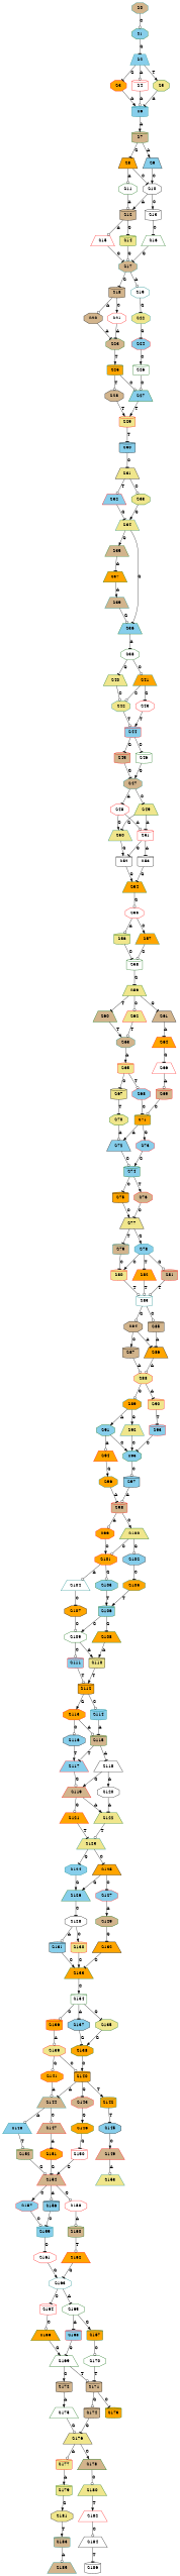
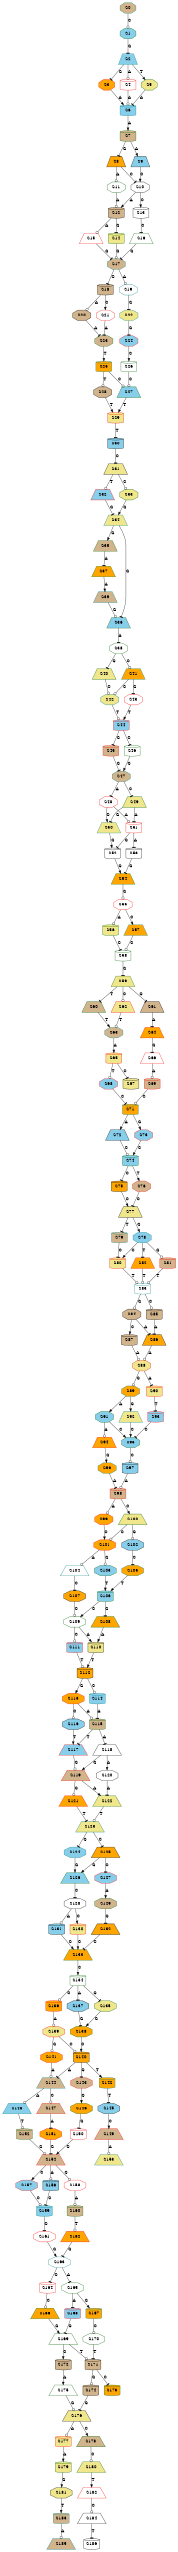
  strict digraph {
    node [color=red fillcolor=tan shape=octagon style=filled]
    edge [arrowhead=tee]
    S0 [color=teal]
    S1 [color=darkgreen fillcolor=skyblue]
    S2 [color=teal fillcolor=skyblue shape=trapezium]
    S3 [fillcolor=orange]
    S4 [fillcolor=white shape=cylinder]
    S5 [color=darkgreen fillcolor=khaki]
    S6 [color=teal fillcolor=skyblue shape=cylinder]
    S7 [color=darkgreen shape=cylinder]
    S8 [color=black fillcolor=orange shape=trapezium]
    S9 [color=black fillcolor=skyblue shape=trapezium]
    S10 [color=black fillcolor=white]
    S11 [color=darkgreen fillcolor=white]
    S12 [color=black shape=cylinder]
    S13 [color=black fillcolor=white shape=cylinder]
    S14 [color=darkgreen fillcolor=khaki shape=cylinder]
    S15 [fillcolor=white shape=trapezium]
    S16 [color=darkgreen fillcolor=white shape=trapezium]
    S17 [color=teal]
    S18 [color=black shape=cylinder]
    S19 [color=teal fillcolor=white]
    S20 [color=black]
    S21 [fillcolor=white]
    S22 [color=teal fillcolor=khaki]
    S23 [color=darkgreen]
    S24 [fillcolor=skyblue]
    S25 [color=teal fillcolor=orange shape=cylinder]
    S26 [color=darkgreen fillcolor=white shape=cylinder]
    S27 [color=darkgreen fillcolor=skyblue shape=trapezium]
    S28 [color=black]
    S29 [fillcolor=khaki shape=cylinder]
    S30 [color=black fillcolor=skyblue shape=cylinder]
    S31 [color=black fillcolor=khaki shape=trapezium]
    S32 [fillcolor=skyblue shape=trapezium]
    S33 [color=darkgreen fillcolor=khaki]
    S34 [color=teal fillcolor=khaki shape=trapezium]
    S35 [color=darkgreen shape=trapezium]
    S36 [color=darkgreen fillcolor=skyblue shape=trapezium]
    S37 [color=darkgreen fillcolor=orange shape=trapezium]
    S38 [color=darkgreen fillcolor=white]
    S39 [color=teal shape=trapezium]
    S40 [color=darkgreen fillcolor=khaki shape=trapezium]
    S41 [color=teal fillcolor=orange shape=trapezium]
    S42 [color=teal fillcolor=khaki]
    S43 [fillcolor=white]
    S44 [fillcolor=skyblue shape=cylinder]
    S45 [shape=cylinder]
    S46 [color=darkgreen fillcolor=white shape=cylinder]
    S47 [color=teal]
    S48 [fillcolor=white]
    S49 [color=darkgreen fillcolor=khaki shape=trapezium]
    S50 [color=teal fillcolor=khaki shape=trapezium]
    S51 [fillcolor=white shape=cylinder]
    S52 [color=black fillcolor=white shape=cylinder]
    S53 [color=black fillcolor=white shape=cylinder]
    S54 [color=darkgreen fillcolor=orange shape=trapezium]
    S55 [fillcolor=white]
    S56 [color=darkgreen fillcolor=khaki shape=cylinder]
    S57 [color=teal fillcolor=orange shape=trapezium]
    S58 [color=darkgreen fillcolor=white shape=cylinder]
    S59 [color=darkgreen fillcolor=khaki shape=trapezium]
    S60 [color=darkgreen shape=trapezium]
    S61 [color=black shape=trapezium]
    S62 [fillcolor=khaki shape=trapezium]
    S63 [color=teal]
    S64 [fillcolor=orange shape=trapezium]
    S65 [fillcolor=khaki shape=cylinder]
    S66 [fillcolor=white shape=trapezium]
    S67 [color=black fillcolor=khaki shape=cylinder]
    S68 [fillcolor=skyblue]
    S69 [shape=cylinder]
-   S70 [color=darkgreen fillcolor=khaki]
    S71 [color=teal fillcolor=orange shape=cylinder]
    S72 [color=black fillcolor=skyblue shape=trapezium]
    S73 [fillcolor=skyblue]
    S74 [color=darkgreen fillcolor=skyblue shape=cylinder]
    S75 [color=black fillcolor=orange shape=cylinder]
    S76
    S77 [color=black fillcolor=khaki shape=trapezium]
    S78 [color=teal fillcolor=skyblue]
    S79 [color=teal shape=cylinder]
    S80 [fillcolor=khaki shape=cylinder]
    S81 [shape=cylinder]
    S82 [fillcolor=orange shape=trapezium]
    S83 [color=teal fillcolor=white shape=cylinder]
    S84 [color=black]
    S85 [color=black shape=cylinder]
    S86 [color=black fillcolor=orange shape=trapezium]
    S87 [color=black shape=cylinder]
    S88 [fillcolor=khaki]
    S89 [color=teal fillcolor=orange]
    S90 [fillcolor=khaki shape=cylinder]
    S91 [color=darkgreen fillcolor=skyblue]
    S92 [color=teal fillcolor=khaki shape=trapezium]
    S93 [fillcolor=skyblue shape=cylinder]
    S94 [fillcolor=orange shape=trapezium]
    S95 [color=darkgreen fillcolor=skyblue]
    S96 [color=teal fillcolor=orange]
    S97 [color=black fillcolor=skyblue shape=cylinder]
    S98 [shape=cylinder]
    S99 [fillcolor=orange]
    S100 [color=darkgreen fillcolor=khaki shape=trapezium]
    S101 [fillcolor=orange]
    S102 [color=black fillcolor=skyblue]
    S103 [color=darkgreen fillcolor=skyblue]
    S104 [color=teal fillcolor=white shape=trapezium]
    S105 [color=teal fillcolor=orange]
    S106 [color=darkgreen fillcolor=skyblue shape=cylinder]
    S107 [color=black fillcolor=orange]
    S108 [color=darkgreen fillcolor=orange shape=trapezium]
    S109 [color=darkgreen fillcolor=white]
    S110 [color=black fillcolor=khaki shape=cylinder]
    S111 [fillcolor=skyblue shape=cylinder]
    S112 [color=black fillcolor=orange shape=cylinder]
    S113 [fillcolor=orange]
    S114 [color=teal fillcolor=skyblue shape=cylinder]
    S115 [color=darkgreen shape=cylinder]
    S116 [color=black fillcolor=skyblue]
    S117 [fillcolor=skyblue shape=trapezium]
    S118 [color=black fillcolor=white shape=trapezium]
    S119 [shape=trapezium]
    S120 [color=black fillcolor=white]
    S121 [fillcolor=orange shape=trapezium]
    S122 [color=darkgreen fillcolor=khaki shape=trapezium]
    S123 [color=teal fillcolor=khaki shape=trapezium]
    S124 [color=teal fillcolor=skyblue]
    S125 [color=black fillcolor=orange shape=trapezium]
    S126 [color=darkgreen fillcolor=skyblue shape=trapezium]
    S127 [fillcolor=skyblue]
    S128 [color=black fillcolor=white]
    S129 [color=darkgreen]
    S130 [fillcolor=khaki shape=cylinder]
    S131 [color=black fillcolor=skyblue shape=cylinder]
    S132 [color=black fillcolor=orange shape=trapezium]
    S133 [color=darkgreen fillcolor=orange shape=trapezium]
    S134 [color=darkgreen fillcolor=white shape=cylinder]
    S135 [color=darkgreen fillcolor=khaki]
    S136 [fillcolor=orange shape=cylinder]
    S137 [color=black fillcolor=skyblue]
    S138 [color=darkgreen fillcolor=orange]
    S139 [fillcolor=khaki]
    S140 [color=black fillcolor=orange shape=cylinder]
    S141 [fillcolor=orange]
    S142 [color=teal fillcolor=orange shape=cylinder]
    S143
    S144 [color=teal shape=trapezium]
    S145 [color=black fillcolor=skyblue]
    S146 [color=darkgreen fillcolor=orange]
    S147 [shape=trapezium]
    S148 [color=teal fillcolor=skyblue shape=trapezium]
    S149 [shape=trapezium]
    S150 [fillcolor=white shape=cylinder]
    S151 [fillcolor=orange]
    S152 [color=darkgreen shape=cylinder]
    S153 [color=teal fillcolor=khaki shape=trapezium]
    S154 [shape=trapezium]
    S156 [color=black fillcolor=skyblue shape=cylinder]
    S157 [fillcolor=skyblue]
    S158 [fillcolor=white]
    S159 [color=teal fillcolor=skyblue shape=cylinder]
    S160 [color=darkgreen shape=cylinder]
    S161 [fillcolor=white]
    S162 [fillcolor=orange shape=trapezium]
    S163 [color=teal fillcolor=white]
    S164 [fillcolor=white shape=cylinder]
    S165 [color=darkgreen fillcolor=white]
    S166 [color=darkgreen fillcolor=orange shape=trapezium]
    S167 [color=teal fillcolor=orange shape=cylinder]
    S168 [fillcolor=skyblue shape=cylinder]
    S169 [color=darkgreen fillcolor=white shape=trapezium]
    S170 [color=darkgreen fillcolor=white]
    S171 [color=black shape=cylinder]
    S172 [color=black shape=cylinder]
    S173 [color=darkgreen fillcolor=orange shape=cylinder]
    S174 [color=black shape=cylinder]
    S175 [color=darkgreen fillcolor=white shape=trapezium]
    S176 [color=black fillcolor=khaki shape=trapezium]
    S177 [fillcolor=khaki shape=cylinder]
    S178 [color=darkgreen shape=trapezium]
    S179 [color=darkgreen fillcolor=khaki shape=cylinder]
    S180 [color=darkgreen fillcolor=khaki shape=trapezium]
    S181 [color=black fillcolor=khaki]
    S182 [fillcolor=white shape=trapezium]
    S183 [color=teal shape=cylinder]
    S184 [color=black fillcolor=white shape=trapezium]
    S185 [color=teal shape=trapezium]
    S186 [color=black fillcolor=white shape=cylinder]
    S0 -> S1 [arrowhead=odot label=C]
    S1 -> S2 [label=G]
    S2 -> S3 [label=G]
    S2 -> S4 [arrowhead=odot label=A]
    S2 -> S5 [arrowhead=normal label=T]
    S3 -> S6 [arrowhead=normal label=A]
    S4 -> S6 [arrowhead=odot label=A]
    S5 -> S6 [label=A]
    S6 -> S7 [arrowhead=normal label=A]
    S7 -> S8 [label=G]
    S7 -> S9 [arrowhead=normal label=A]
    S8 -> S10 [label=C]
    S8 -> S11 [arrowhead=odot label=A]
    S9 -> S10 [arrowhead=normal label=C]
    S10 -> S12 [arrowhead=normal label=A]
    S10 -> S13 [arrowhead=normal label=C]
    S11 -> S12 [arrowhead=odot label=A]
    S12 -> S14 [label=G]
    S12 -> S15 [arrowhead=odot label=A]
    S13 -> S16 [label=C]
    S14 -> S17 [arrowhead=odot label=G]
    S15 -> S17 [label=G]
    S16 -> S17 [label=G]
    S17 -> S18 [label=G]
    S17 -> S19 [arrowhead=odot label=A]
    S18 -> S20 [arrowhead=odot label=A]
    S18 -> S21 [arrowhead=normal label=C]
    S19 -> S22 [label=G]
    S20 -> S23 [label=A]
    S21 -> S23 [label=A]
    S22 -> S24 [label=G]
    S23 -> S25 [arrowhead=normal label=T]
    S24 -> S26 [arrowhead=normal label=C]
    S25 -> S27 [arrowhead=odot label=C]
    S25 -> S28 [arrowhead=odot label=T]
    S26 -> S27 [arrowhead=odot label=C]
    S27 -> S29 [arrowhead=normal label=T]
    S28 -> S29 [arrowhead=normal label=T]
    S29 -> S30 [label=T]
    S30 -> S31 [label=C]
    S31 -> S32 [arrowhead=odot label=T]
    S31 -> S33 [arrowhead=odot label=C]
    S32 -> S34 [label=G]
    S33 -> S34 [arrowhead=normal label=G]
    S34 -> S35 [arrowhead=normal label=G]
    S34 -> S36 [label=G]
    S35 -> S37 [label=A]
    S36 -> S38 [label=A]
    S37 -> S39 [arrowhead=normal label=A]
    S38 -> S40 [label=G]
    S38 -> S41 [arrowhead=odot label=C]
    S39 -> S36 [arrowhead=odot label=G]
    S40 -> S42 [arrowhead=odot label=C]
    S41 -> S42 [arrowhead=odot label=C]
    S41 -> S43 [label=G]
    S42 -> S44 [arrowhead=odot label=T]
    S43 -> S44 [arrowhead=normal label=T]
    S44 -> S45 [label=G]
    S44 -> S46 [label=C]
    S45 -> S47 [label=G]
    S46 -> S47 [arrowhead=normal label=G]
    S47 -> S48 [label=A]
    S47 -> S49 [label=C]
    S48 -> S50 [arrowhead=normal label=G]
    S48 -> S51 [arrowhead=odot label=A]
    S49 -> S50 [label=G]
    S49 -> S51 [label=A]
    S50 -> S52 [arrowhead=normal label=G]
    S51 -> S52 [label=G]
    S51 -> S53 [label=A]
    S52 -> S54 [arrowhead=normal label=G]
    S53 -> S54 [label=G]
    S54 -> S55 [arrowhead=odot label=G]
    S55 -> S56 [arrowhead=odot label=A]
    S55 -> S57 [arrowhead=normal label=C]
    S56 -> S58 [label=C]
    S57 -> S58 [arrowhead=odot label=C]
    S58 -> S59 [label=G]
    S59 -> S60 [label=T]
    S59 -> S61 [label=G]
    S59 -> S62 [arrowhead=odot label=C]
    S60 -> S63 [arrowhead=normal label=T]
    S61 -> S64 [label=A]
    S62 -> S63 [arrowhead=odot label=T]
    S63 -> S65 [arrowhead=normal label=A]
    S64 -> S66 [label=G]
    S65 -> S67 [label=C]
    S65 -> S68 [arrowhead=odot label=T]
    S66 -> S69 [arrowhead=odot label=A]
-   S67 -> S70 [label=T]
    S68 -> S71 [label=C]
    S69 -> S71 [arrowhead=odot label=C]
-   S70 -> S72 [arrowhead=odot label=A]
    S71 -> S72 [arrowhead=normal label=A]
    S71 -> S73 [arrowhead=normal label=G]
    S72 -> S74 [arrowhead=odot label=C]
    S73 -> S74 [arrowhead=normal label=C]
    S74 -> S75 [label=C]
    S74 -> S76 [arrowhead=normal label=T]
    S75 -> S77 [arrowhead=normal label=C]
    S76 -> S77 [label=C]
    S77 -> S78 [arrowhead=normal label=G]
    S77 -> S79 [label=T]
    S78 -> S80 [arrowhead=normal label=C]
    S78 -> S81 [arrowhead=odot label=G]
    S78 -> S82 [label=T]
    S79 -> S80 [label=C]
    S80 -> S83 [arrowhead=odot label=T]
    S81 -> S83 [arrowhead=odot label=T]
    S82 -> S83 [arrowhead=odot label=T]
    S83 -> S84 [arrowhead=odot label=G]
    S83 -> S85 [arrowhead=odot label=C]
    S84 -> S86 [label=A]
    S84 -> S87 [arrowhead=normal label=C]
    S85 -> S86 [label=A]
    S86 -> S88 [arrowhead=odot label=A]
    S87 -> S88 [arrowhead=odot label=A]
    S88 -> S89 [arrowhead=odot label=G]
    S88 -> S90 [label=A]
    S89 -> S91 [arrowhead=normal label=A]
    S89 -> S92 [arrowhead=normal label=G]
    S90 -> S93 [label=T]
    S91 -> S94 [arrowhead=odot label=A]
    S91 -> S95 [arrowhead=normal label=C]
    S92 -> S95 [arrowhead=normal label=C]
    S93 -> S95 [label=C]
    S94 -> S96 [arrowhead=normal label=G]
    S95 -> S97 [arrowhead=odot label=C]
    S96 -> S98 [label=A]
    S97 -> S98 [arrowhead=odot label=A]
    S98 -> S99 [arrowhead=odot label=A]
    S98 -> S100 [arrowhead=normal label=C]
    S99 -> S101 [arrowhead=normal label=C]
    S100 -> S101 [arrowhead=odot label=C]
    S100 -> S102 [arrowhead=odot label=G]
    S101 -> S103 [arrowhead=odot label=G]
    S101 -> S104 [arrowhead=odot label=A]
    S102 -> S105 [label=C]
    S103 -> S106 [arrowhead=normal label=T]
    S104 -> S107 [label=C]
    S105 -> S106 [arrowhead=normal label=T]
    S106 -> S108 [label=G]
    S106 -> S109 [arrowhead=normal label=C]
    S107 -> S109 [arrowhead=odot label=C]
    S108 -> S110 [arrowhead=normal label=A]
    S109 -> S110 [arrowhead=normal label=A]
    S109 -> S111 [arrowhead=odot label=C]
    S110 -> S112 [arrowhead=normal label=T]
    S111 -> S112 [arrowhead=odot label=T]
    S112 -> S113 [arrowhead=normal label=G]
    S112 -> S114 [arrowhead=odot label=C]
    S113 -> S115 [arrowhead=odot label=A]
    S113 -> S116 [arrowhead=odot label=C]
    S114 -> S115 [label=A]
    S115 -> S117 [label=T]
    S115 -> S118 [label=A]
    S116 -> S117 [arrowhead=normal label=T]
    S117 -> S119 [arrowhead=odot label=G]
    S118 -> S119 [arrowhead=normal label=G]
    S118 -> S120 [arrowhead=normal label=A]
    S119 -> S121 [arrowhead=odot label=G]
    S119 -> S122 [arrowhead=normal label=A]
    S120 -> S122 [label=A]
    S121 -> S123 [label=T]
    S122 -> S123 [arrowhead=odot label=T]
    S123 -> S124 [label=G]
    S123 -> S125 [label=C]
    S124 -> S126 [arrowhead=normal label=G]
    S125 -> S126 [arrowhead=normal label=G]
    S125 -> S127 [label=C]
    S126 -> S128 [label=C]
    S127 -> S129 [arrowhead=normal label=A]
    S128 -> S130 [arrowhead=normal label=C]
    S128 -> S131 [arrowhead=odot label=A]
    S129 -> S132 [label=G]
    S130 -> S133 [arrowhead=normal label=C]
    S131 -> S133 [arrowhead=normal label=C]
    S132 -> S133 [label=C]
    S133 -> S134 [arrowhead=normal label=C]
    S134 -> S135 [label=G]
    S134 -> S136 [arrowhead=odot label=C]
    S134 -> S137 [label=A]
    S135 -> S138 [arrowhead=normal label=G]
    S136 -> S139 [arrowhead=odot label=A]
    S137 -> S138 [label=G]
    S138 -> S140 [arrowhead=normal label=C]
    S139 -> S140 [arrowhead=odot label=C]
    S139 -> S141 [arrowhead=odot label=G]
    S140 -> S142 [arrowhead=normal label=T]
    S140 -> S143 [label=G]
    S140 -> S144 [label=A]
    S141 -> S144 [arrowhead=odot label=A]
    S142 -> S145 [label=T]
    S143 -> S146 [arrowhead=normal label=G]
    S144 -> S147 [arrowhead=odot label=C]
    S144 -> S148 [arrowhead=odot label=A]
    S145 -> S149 [arrowhead=normal label=C]
    S146 -> S150 [label=G]
    S147 -> S151 [label=A]
    S148 -> S152 [arrowhead=odot label=T]
    S149 -> S153 [arrowhead=odot label=A]
    S150 -> S154 [arrowhead=normal label=G]
    S151 -> S154 [label=G]
    S152 -> S154 [arrowhead=odot label=G]
    S154 -> S156 [arrowhead=odot label=A]
    S154 -> S157 [arrowhead=normal label=C]
    S154 -> S158 [arrowhead=odot label=G]
    S156 -> S159 [label=C]
    S157 -> S159 [arrowhead=odot label=C]
    S158 -> S160 [arrowhead=odot label=A]
    S159 -> S161 [label=G]
    S160 -> S162 [arrowhead=odot label=T]
    S161 -> S163 [arrowhead=normal label=G]
    S162 -> S163 [label=G]
    S163 -> S164 [label=G]
    S163 -> S165 [label=A]
    S164 -> S166 [arrowhead=odot label=C]
    S165 -> S167 [arrowhead=normal label=G]
    S165 -> S168 [label=A]
    S166 -> S169 [arrowhead=normal label=G]
    S167 -> S170 [arrowhead=odot label=C]
    S168 -> S169 [label=G]
    S169 -> S171 [arrowhead=odot label=T]
    S169 -> S172 [arrowhead=normal label=C]
    S170 -> S171 [label=T]
    S171 -> S173 [label=C]
    S171 -> S174 [arrowhead=odot label=G]
    S172 -> S175 [arrowhead=normal label=A]
    S174 -> S176 [label=G]
    S175 -> S176 [arrowhead=odot label=G]
    S176 -> S177 [arrowhead=odot label=A]
    S176 -> S178 [arrowhead=normal label=C]
    S177 -> S179 [arrowhead=normal label=A]
    S178 -> S180 [arrowhead=odot label=C]
    S179 -> S181 [arrowhead=normal label=G]
    S180 -> S182 [arrowhead=normal label=T]
    S181 -> S183 [arrowhead=normal label=T]
    S182 -> S184 [arrowhead=odot label=C]
    S183 -> S185 [arrowhead=odot label=A]
    S184 -> S186 [label=T]
  }
